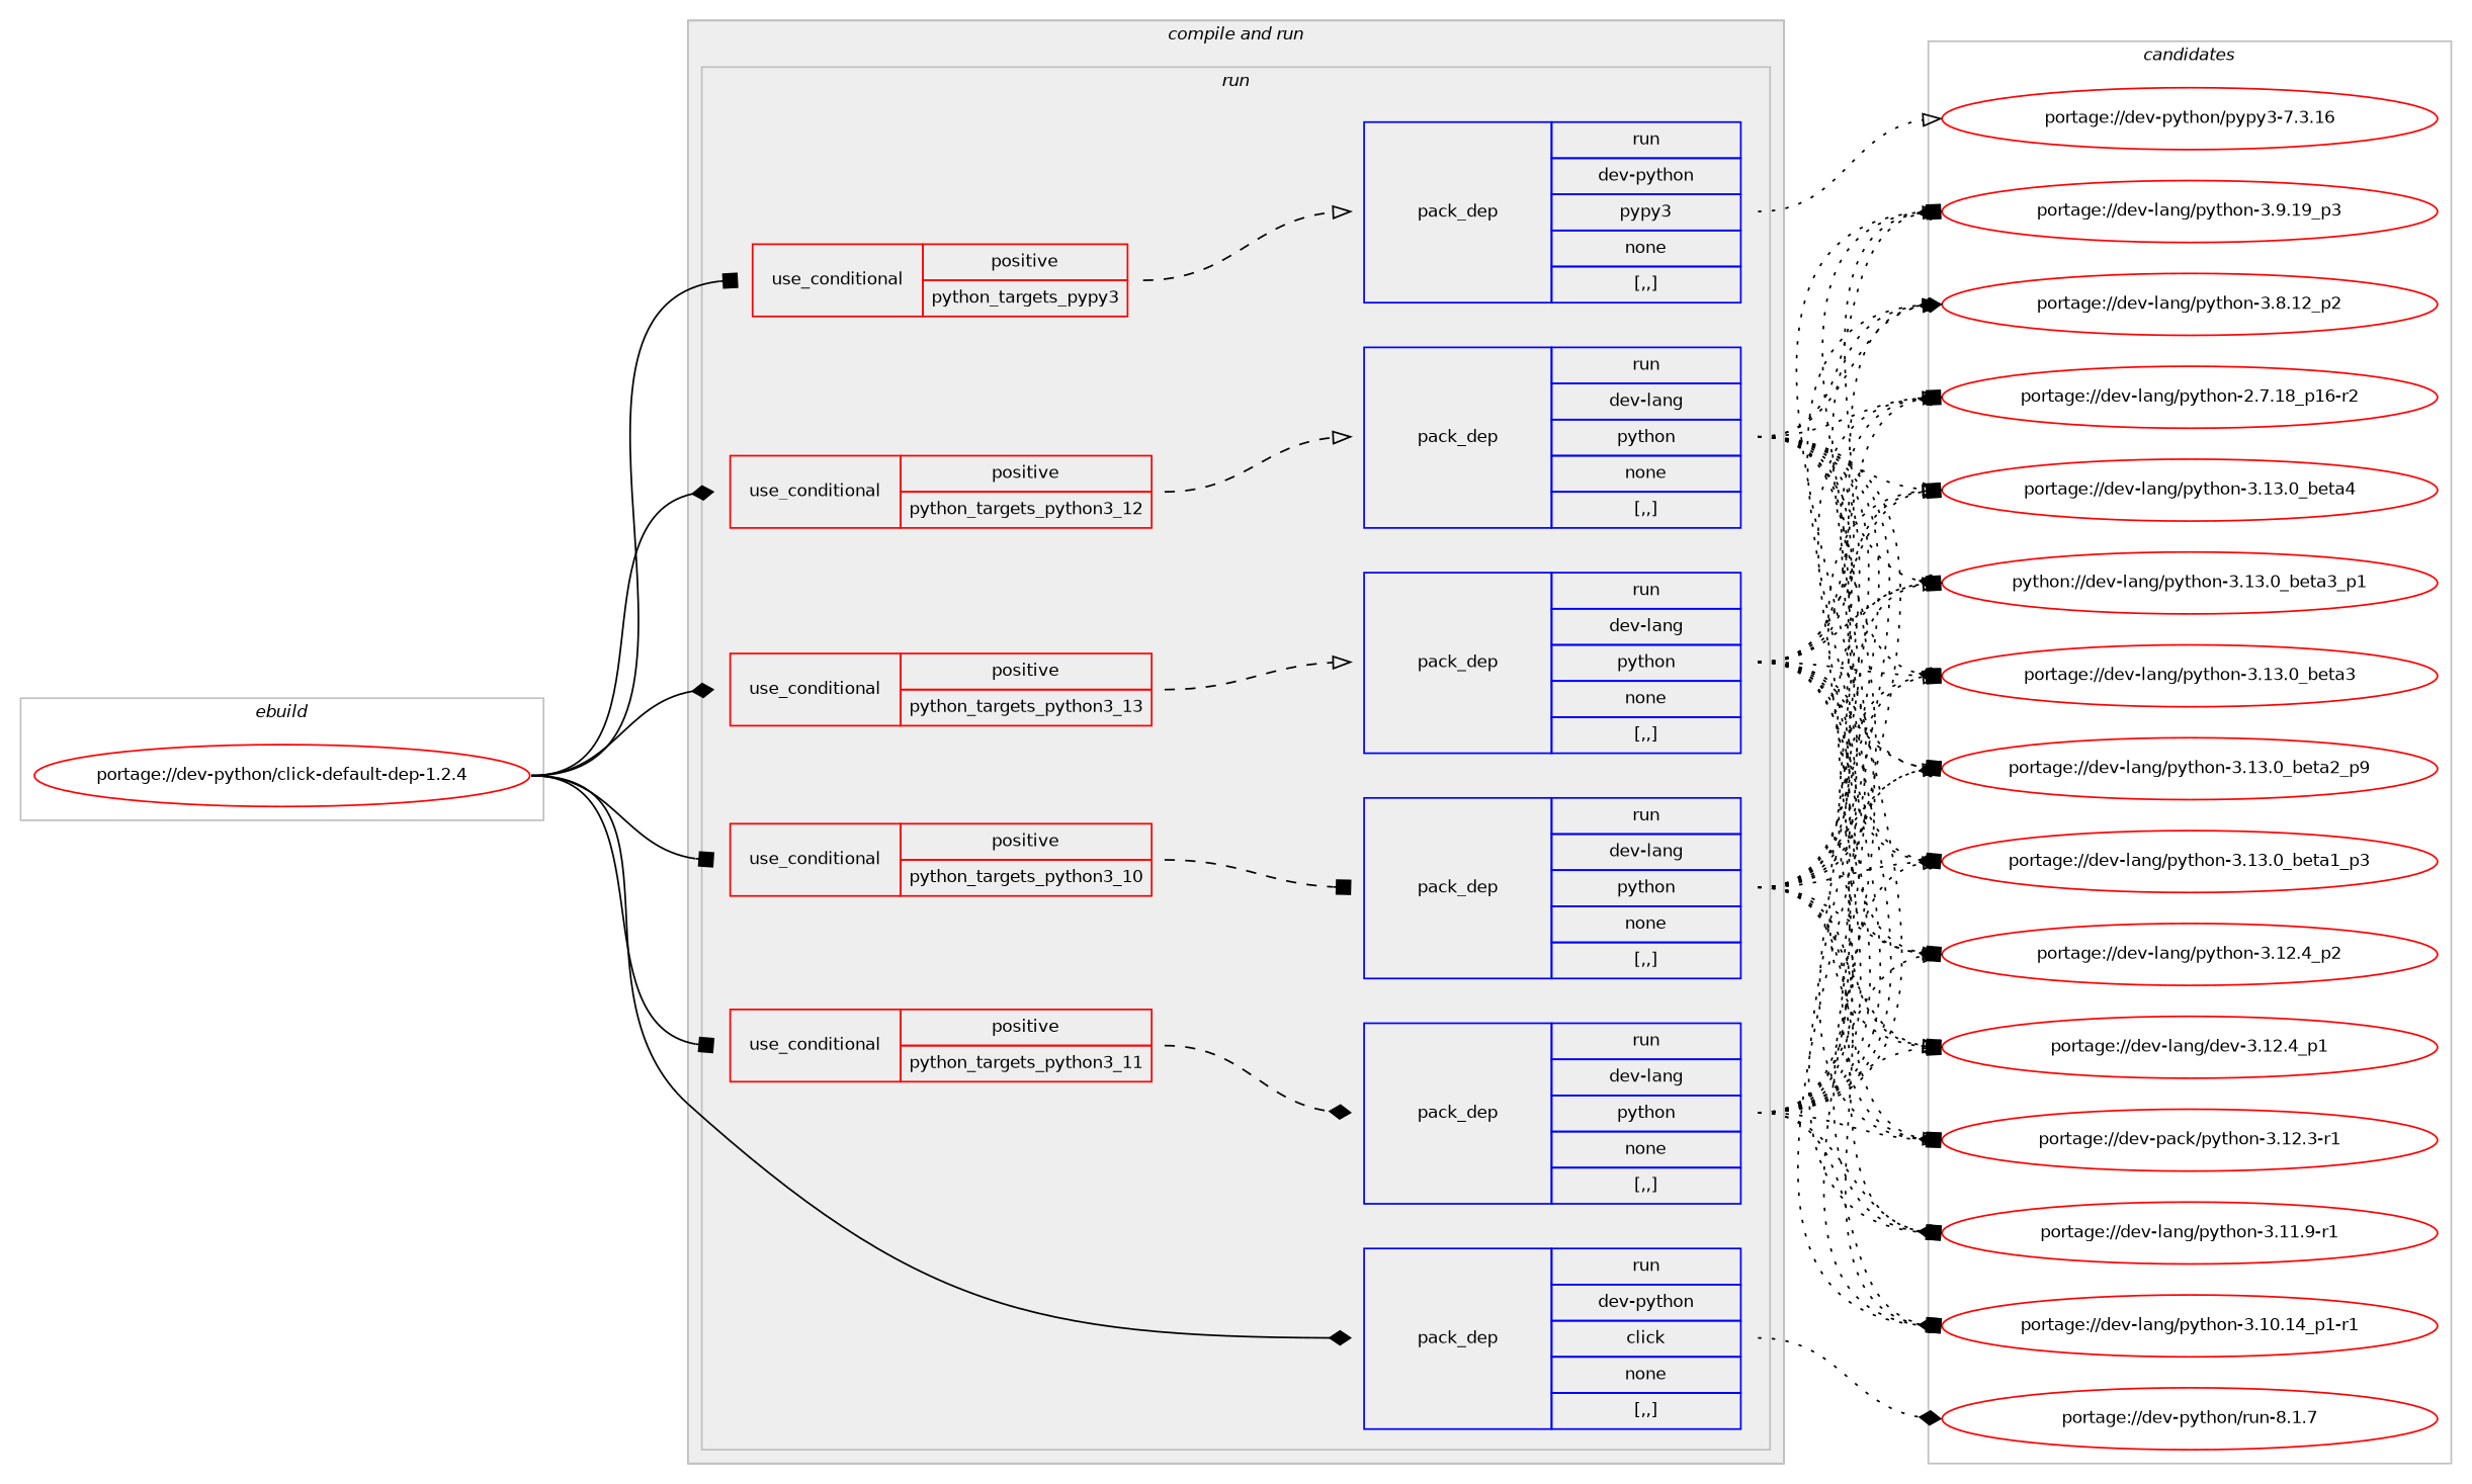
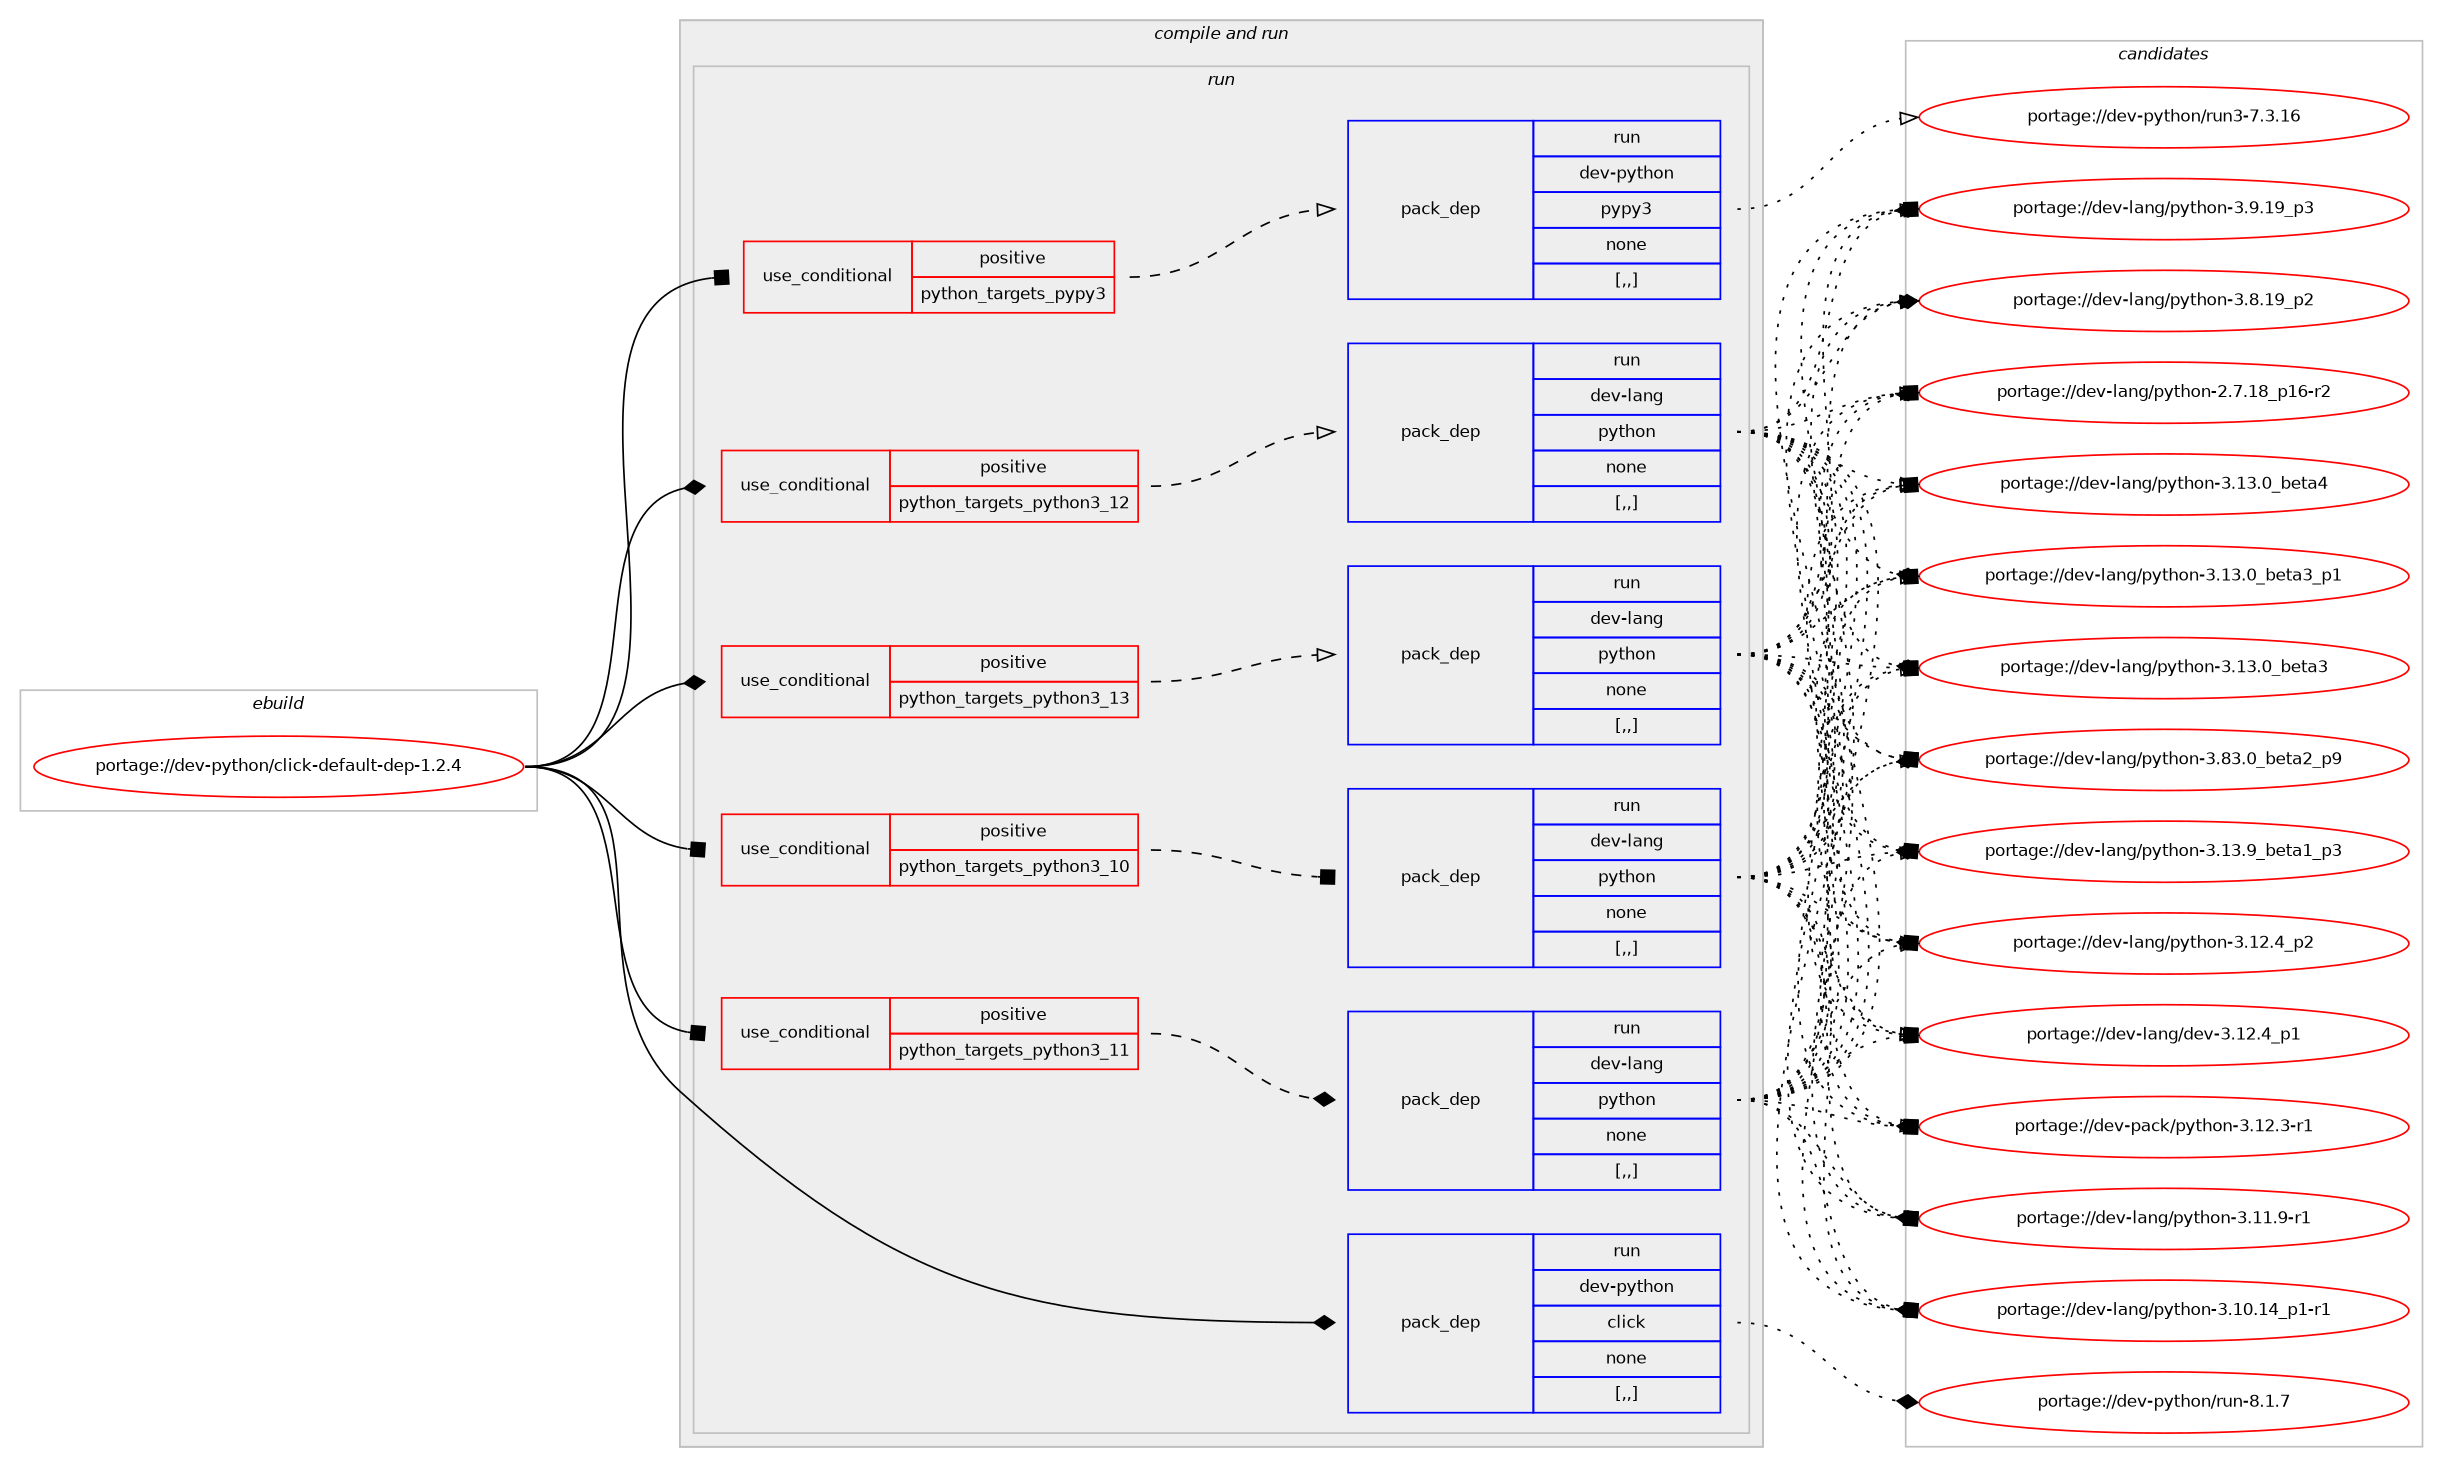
  digraph {
    compound=true
    concentrate=true
    fontname=Helvetica
    fontsize=10
    newrank=true
    rankdir=LR
    ranksep=1.5
    node [color=red fontname=Helvetica fontsize=10]
    edge [arrowhead=onormal headport=w style=dotted tailport=e weight=100]
    n1 [label="portage://dev-python/click-default-dep-1.2.4" width=4]
    n2 [color=blue label=<<TABLE BORDER="0" CELLBORDER="1" CELLSPACING="0" CELLPADDING="4" WIDTH="220"><TR><TD ROWSPAN="6" CELLPADDING="30">pack_dep</TD></TR><TR><TD WIDTH="110">run</TD></TR><TR><TD>dev-python</TD></TR><TR><TD>pypy3</TD></TR><TR><TD>none</TD></TR><TR><TD>[,,]</TD></TR></TABLE>> shape=none]
    n3 [label=<<TABLE BORDER="0" CELLBORDER="1" CELLSPACING="0" CELLPADDING="4"><TR><TD ROWSPAN="3" CELLPADDING="10">use_conditional</TD></TR><TR><TD>positive</TD></TR><TR><TD>python_targets_pypy3</TD></TR></TABLE>> shape=none]
    n4 [color=blue label=<<TABLE BORDER="0" CELLBORDER="1" CELLSPACING="0" CELLPADDING="4" WIDTH="220"><TR><TD ROWSPAN="6" CELLPADDING="30">pack_dep</TD></TR><TR><TD WIDTH="110">run</TD></TR><TR><TD>dev-lang</TD></TR><TR><TD>python</TD></TR><TR><TD>none</TD></TR><TR><TD>[,,]</TD></TR></TABLE>> shape=none]
    n5 [label=<<TABLE BORDER="0" CELLBORDER="1" CELLSPACING="0" CELLPADDING="4"><TR><TD ROWSPAN="3" CELLPADDING="10">use_conditional</TD></TR><TR><TD>positive</TD></TR><TR><TD>python_targets_python3_10</TD></TR></TABLE>> shape=none]
    n6 [color=blue label=<<TABLE BORDER="0" CELLBORDER="1" CELLSPACING="0" CELLPADDING="4" WIDTH="220"><TR><TD ROWSPAN="6" CELLPADDING="30">pack_dep</TD></TR><TR><TD WIDTH="110">run</TD></TR><TR><TD>dev-lang</TD></TR><TR><TD>python</TD></TR><TR><TD>none</TD></TR><TR><TD>[,,]</TD></TR></TABLE>> shape=none]
    n7 [label=<<TABLE BORDER="0" CELLBORDER="1" CELLSPACING="0" CELLPADDING="4"><TR><TD ROWSPAN="3" CELLPADDING="10">use_conditional</TD></TR><TR><TD>positive</TD></TR><TR><TD>python_targets_python3_11</TD></TR></TABLE>> shape=none]
    n8 [color=blue label=<<TABLE BORDER="0" CELLBORDER="1" CELLSPACING="0" CELLPADDING="4" WIDTH="220"><TR><TD ROWSPAN="6" CELLPADDING="30">pack_dep</TD></TR><TR><TD WIDTH="110">run</TD></TR><TR><TD>dev-lang</TD></TR><TR><TD>python</TD></TR><TR><TD>none</TD></TR><TR><TD>[,,]</TD></TR></TABLE>> shape=none]
    n9 [label=<<TABLE BORDER="0" CELLBORDER="1" CELLSPACING="0" CELLPADDING="4"><TR><TD ROWSPAN="3" CELLPADDING="10">use_conditional</TD></TR><TR><TD>positive</TD></TR><TR><TD>python_targets_python3_12</TD></TR></TABLE>> shape=none]
    n10 [color=blue label=<<TABLE BORDER="0" CELLBORDER="1" CELLSPACING="0" CELLPADDING="4" WIDTH="220"><TR><TD ROWSPAN="6" CELLPADDING="30">pack_dep</TD></TR><TR><TD WIDTH="110">run</TD></TR><TR><TD>dev-lang</TD></TR><TR><TD>python</TD></TR><TR><TD>none</TD></TR><TR><TD>[,,]</TD></TR></TABLE>> shape=none]
    n11 [label=<<TABLE BORDER="0" CELLBORDER="1" CELLSPACING="0" CELLPADDING="4"><TR><TD ROWSPAN="3" CELLPADDING="10">use_conditional</TD></TR><TR><TD>positive</TD></TR><TR><TD>python_targets_python3_13</TD></TR></TABLE>> shape=none]
    n12 [color=blue label=<<TABLE BORDER="0" CELLBORDER="1" CELLSPACING="0" CELLPADDING="4" WIDTH="220"><TR><TD ROWSPAN="6" CELLPADDING="30">pack_dep</TD></TR><TR><TD WIDTH="110">run</TD></TR><TR><TD>dev-python</TD></TR><TR><TD>click</TD></TR><TR><TD>none</TD></TR><TR><TD>[,,]</TD></TR></TABLE>> shape=none]
-   n13 [label="portage://dev-python/pypy3-7.3.16" width=4]
+   n13 [label="portage://dev-python/run3-7.3.16" width=4]
    n14 [label="portage://dev-lang/python-3.13.0_beta4" width=4]
-   n15 [label="python://dev-lang/python-3.13.0_beta3_p1" width=4]
+   n15 [label="portage://dev-lang/python-3.13.0_beta3_p1" width=4]
    n16 [label="portage://dev-lang/python-3.13.0_beta3" width=4]
-   n17 [label="portage://dev-lang/python-3.13.0_beta2_p9" width=4]
-   n18 [label="portage://dev-lang/python-3.13.0_beta1_p3" width=4]
+   n17 [label="portage://dev-lang/python-3.83.0_beta2_p9" width=4]
+   n18 [label="portage://dev-lang/python-3.13.9_beta1_p3" width=4]
    n19 [label="portage://dev-lang/python-3.12.4_p2" width=4]
    n20 [label="portage://dev-lang/dev-3.12.4_p1" width=4]
    n21 [label="portage://dev-pack/python-3.12.3-r1" width=4]
    n22 [label="portage://dev-lang/python-3.11.9-r1" width=4]
    n23 [label="portage://dev-lang/python-3.10.14_p1-r1" width=4]
    n24 [label="portage://dev-lang/python-3.9.19_p3" width=4]
-   n25 [label="portage://dev-lang/python-3.8.12_p2" width=4]
+   n25 [label="portage://dev-lang/python-3.8.19_p2" width=4]
    n26 [label="portage://dev-lang/python-2.7.18_p16-r2" width=4]
    n27 [label="portage://dev-python/run-8.1.7" width=4]
    subgraph cluster_1 {
      color=gray
      label=<<i>ebuild</i>>
      n1
    }
    subgraph cluster_2 {
      color=gray
      label=<<i>dependencies</i>>
      subgraph cluster_3 {
        color=gray
        fillcolor="#eeeeee"
        label=<<i>compile</i>>
        style=filled
      }
      subgraph cluster_4 {
        color=gray
        fillcolor="#eeeeee"
        label=<<i>compile and run</i>>
        style=filled
      }
      subgraph cluster_5 {
        color=gray
        fillcolor="#eeeeee"
        label=<<i>run</i>>
        style=filled
        subgraph sub_6 {
          color=gray
          fillcolor="#eeeeee"
          label=<<i>run</i>>
          style=filled
          n3
          subgraph sub_7 {
            color=gray
            fillcolor="#eeeeee"
            label=<<i>run</i>>
            style=filled
            n2
          }
        }
        subgraph sub_8 {
          color=gray
          fillcolor="#eeeeee"
          label=<<i>run</i>>
          style=filled
          n5
          subgraph sub_9 {
            color=gray
            fillcolor="#eeeeee"
            label=<<i>run</i>>
            style=filled
            n4
          }
        }
        subgraph sub_10 {
          color=gray
          fillcolor="#eeeeee"
          label=<<i>run</i>>
          style=filled
          n7
          subgraph sub_11 {
            color=gray
            fillcolor="#eeeeee"
            label=<<i>run</i>>
            style=filled
            n6
          }
        }
        subgraph sub_12 {
          color=gray
          fillcolor="#eeeeee"
          label=<<i>run</i>>
          style=filled
          n9
          subgraph sub_13 {
            color=gray
            fillcolor="#eeeeee"
            label=<<i>run</i>>
            style=filled
            n8
          }
        }
        subgraph sub_14 {
          color=gray
          fillcolor="#eeeeee"
          label=<<i>run</i>>
          style=filled
          n11
          subgraph sub_15 {
            color=gray
            fillcolor="#eeeeee"
            label=<<i>run</i>>
            style=filled
            n10
          }
        }
        subgraph sub_16 {
          color=gray
          fillcolor="#eeeeee"
          label=<<i>run</i>>
          style=filled
          n12
        }
      }
    }
    subgraph cluster_17 {
      color=gray
      label=<<i>candidates</i>>
      rank=same
      subgraph sub_18 {
        color=black
        label=<<i>candidates</i>>
        nodesep=1
        rank=same
        n13
      }
      subgraph sub_19 {
        color=black
        label=<<i>candidates</i>>
        nodesep=1
        rank=same
        n14
        n15
        n16
        n17
        n18
        n19
        n20
        n21
        n22
        n23
        n24
        n25
        n26
      }
      subgraph sub_20 {
        color=black
        label=<<i>candidates</i>>
        nodesep=1
        rank=same
        n14
        n15
        n16
        n17
        n18
        n19
        n20
        n21
        n22
        n23
        n24
        n25
        n26
      }
      subgraph sub_21 {
        color=black
        label=<<i>candidates</i>>
        nodesep=1
        rank=same
        n14
        n15
        n16
        n17
        n18
        n19
        n20
        n21
        n22
        n23
        n24
        n25
        n26
      }
      subgraph sub_22 {
        color=black
        label=<<i>candidates</i>>
        nodesep=1
        rank=same
        n14
        n15
        n16
        n17
        n18
        n19
        n20
        n21
        n22
        n23
        n24
        n25
        n26
      }
      subgraph sub_23 {
        color=black
        label=<<i>candidates</i>>
        nodesep=1
        rank=same
        n27
      }
    }
    n1 -> n3 [arrowhead=box style=solid weight=20]
    n1 -> n5 [arrowhead=box style=solid weight=20]
    n1 -> n7 [arrowhead=box style=solid weight=20]
    n1 -> n9 [arrowhead=diamond style=solid weight=20]
    n1 -> n11 [arrowhead=diamond style=solid weight=20]
    n1 -> n12 [arrowhead=diamond style=solid weight=20]
    n2 -> n13
    n3 -> n2 [style=dashed weight=20]
    n4 -> n14 [arrowhead=box]
    n4 -> n15
    n4 -> n16
    n4 -> n17
    n4 -> n18 [arrowhead=diamond]
    n4 -> n19 [arrowhead=diamond]
    n4 -> n20
    n4 -> n21
    n4 -> n22 [arrowhead=box]
    n4 -> n23 [arrowhead=box]
    n4 -> n24 [arrowhead=box]
    n4 -> n25 [arrowhead=diamond]
    n4 -> n26
    n5 -> n4 [arrowhead=box style=dashed weight=20]
    n6 -> n14
    n6 -> n15 [arrowhead=box]
    n6 -> n16 [arrowhead=box]
    n6 -> n17 [arrowhead=diamond]
    n6 -> n18
    n6 -> n19
    n6 -> n20 [arrowhead=box]
    n6 -> n21 [arrowhead=box]
    n6 -> n22 [arrowhead=diamond]
    n6 -> n23 [arrowhead=box]
    n6 -> n24 [arrowhead=diamond]
    n6 -> n25
    n6 -> n26 [arrowhead=box]
    n7 -> n6 [arrowhead=diamond style=dashed weight=20]
    n8 -> n14
    n8 -> n15 [arrowhead=diamond]
    n8 -> n16 [arrowhead=diamond]
    n8 -> n17 [arrowhead=box]
    n8 -> n18 [arrowhead=diamond]
    n8 -> n19
    n8 -> n20
    n8 -> n21 [arrowhead=diamond]
    n8 -> n22 [arrowhead=diamond]
    n8 -> n23 [arrowhead=diamond]
    n8 -> n24 [arrowhead=diamond]
    n8 -> n25
    n8 -> n26
    n9 -> n8 [style=dashed weight=20]
    n10 -> n14
    n10 -> n15
    n10 -> n16 [arrowhead=box]
    n10 -> n17 [arrowhead=box]
    n10 -> n18 [arrowhead=box]
    n10 -> n19 [arrowhead=box]
    n10 -> n20 [arrowhead=box]
    n10 -> n21 [arrowhead=box]
    n10 -> n22 [arrowhead=box]
    n10 -> n23 [arrowhead=diamond]
    n10 -> n24
    n10 -> n25
    n10 -> n26 [arrowhead=diamond]
    n11 -> n10 [style=dashed weight=20]
    n12 -> n27 [arrowhead=diamond]
  }
